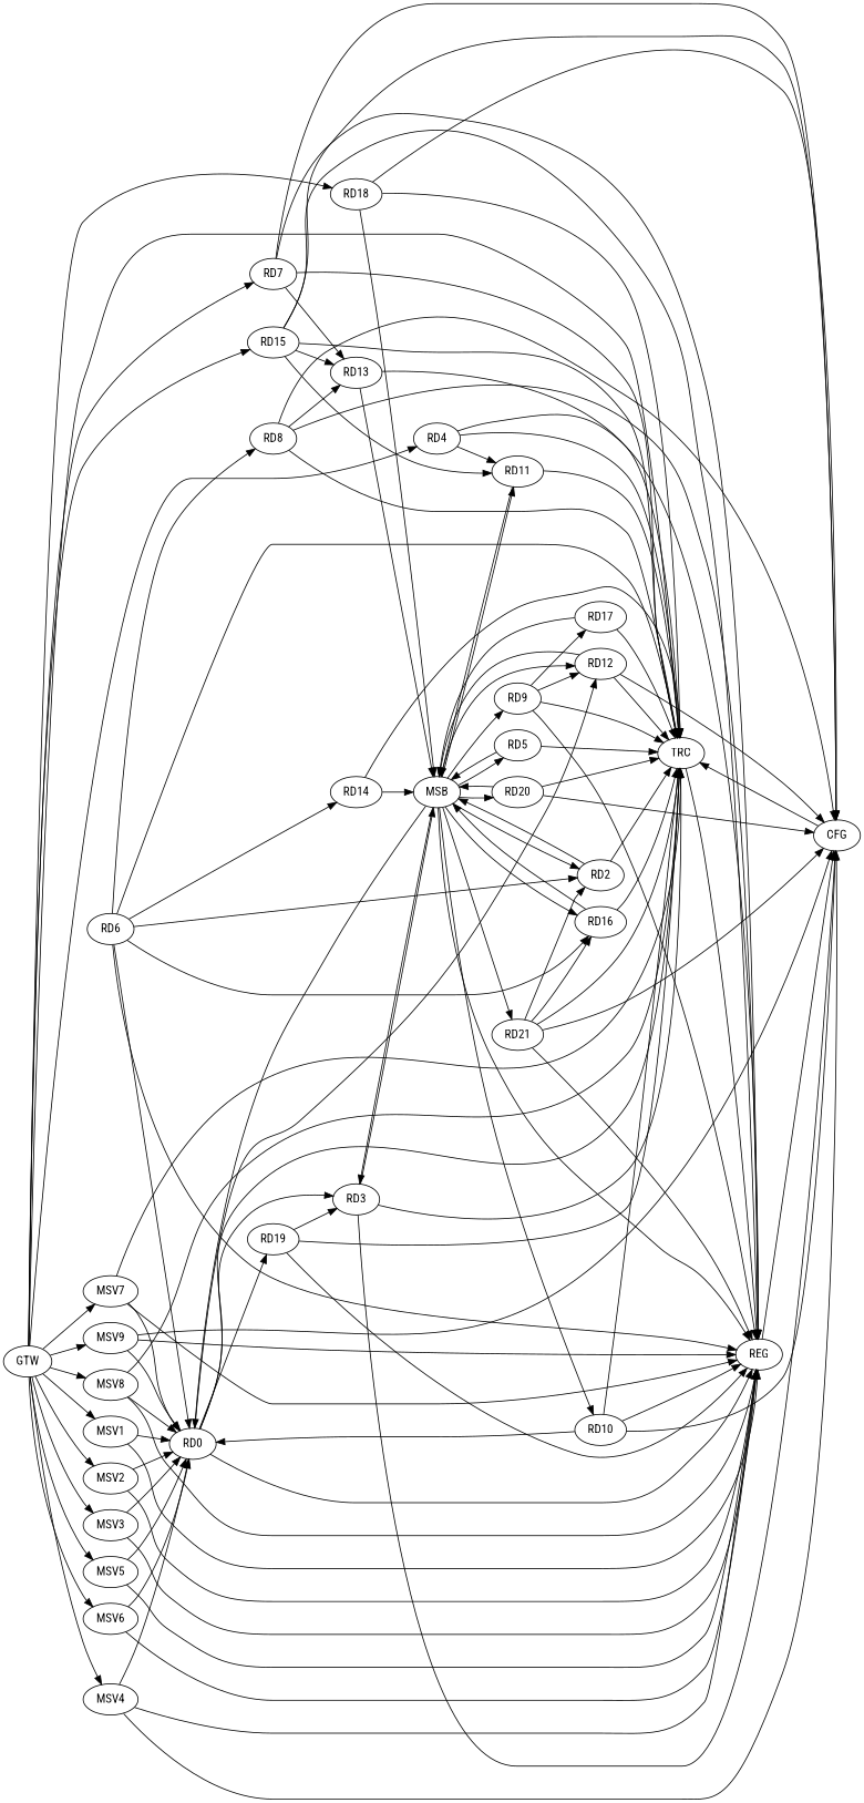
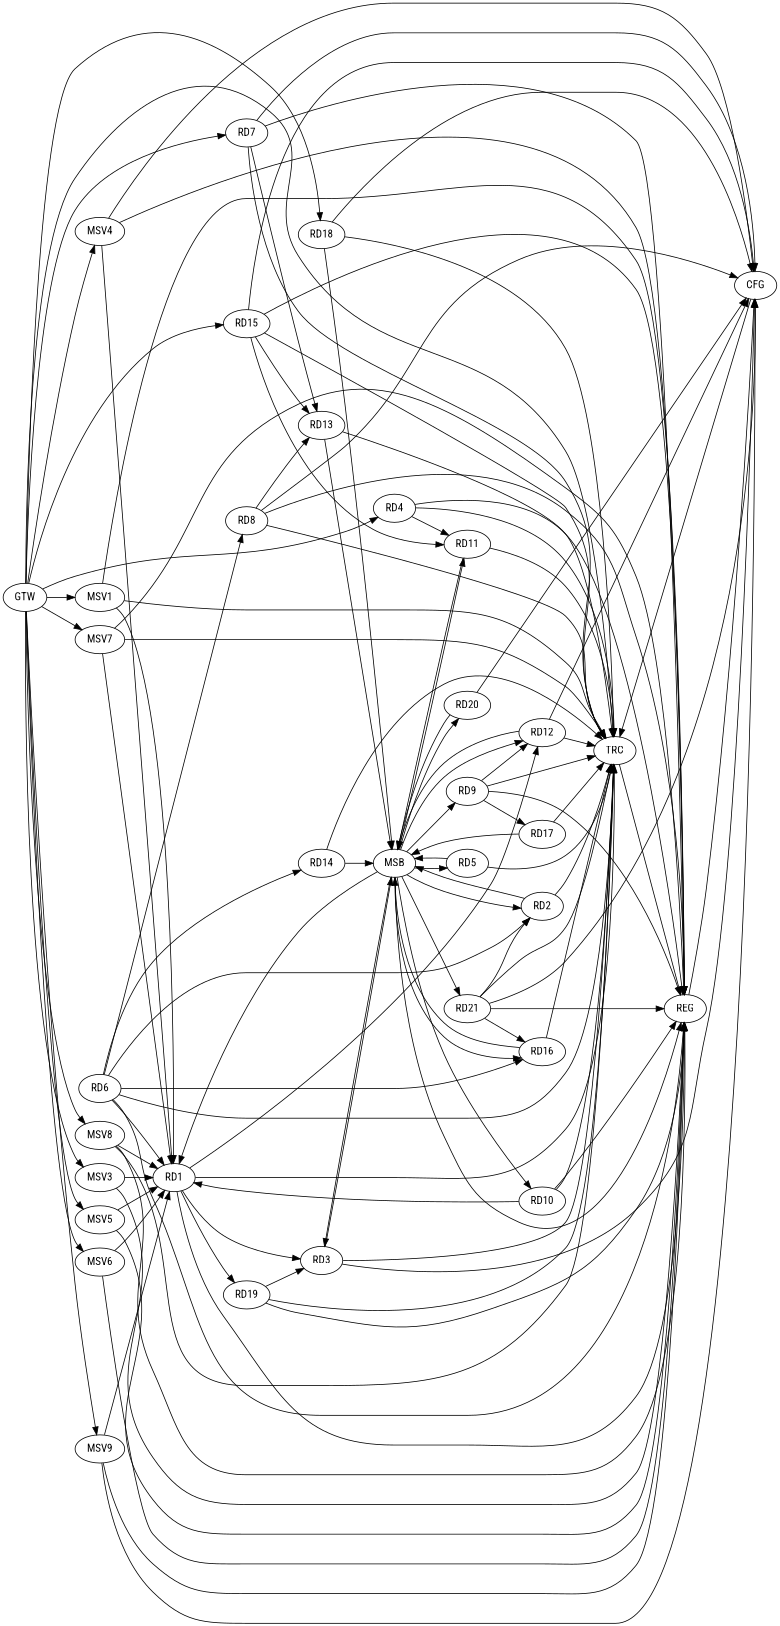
  strict digraph {
    fontname="Roboto Condensed"
    rankdir=LR
    node [fontname="Roboto Condensed"]
    edge [fontname="Roboto Condensed"]
-   n1 [label=RD0]
+   n1 [label=RD1]
    n2 [label=RD3]
    n3 [label=RD12]
    n4 [label=RD19]
    n5 [label=REG]
    n6 [label=TRC]
    n7 [label=MSB]
    n8 [label=CFG]
    n9 [label=RD2]
    n10 [label=RD11]
    n11 [label=RD5]
    n12 [label=RD16]
    n13 [label=RD9]
    n14 [label=RD10]
    n15 [label=RD20]
    n16 [label=RD21]
    n17 [label=RD4]
    n18 [label=RD6]
    n19 [label=RD8]
    n20 [label=RD14]
    n21 [label=RD13]
    n22 [label=RD7]
    n23 [label=RD17]
    n24 [label=RD15]
    n25 [label=RD18]
    n26 [label=GTW]
    n27 [label=MSV1]
-   n28 [label=MSV2]
    n29 [label=MSV3]
    n30 [label=MSV4]
    n31 [label=MSV5]
    n32 [label=MSV6]
    n33 [label=MSV7]
    n34 [label=MSV8]
    n35 [label=MSV9]
    n1 -> n2
    n1 -> n3
    n1 -> n4
    n1 -> n5
    n1 -> n6
    n2 -> n6
    n2 -> n7
    n2 -> n8
    n3 -> n6
    n3 -> n7
    n3 -> n8
    n4 -> n2
    n4 -> n5
    n4 -> n6
    n5 -> n8
    n6 -> n5
    n7 -> n1
    n7 -> n2
    n7 -> n3
    n7 -> n5
    n7 -> n9
    n7 -> n10
    n7 -> n11
    n7 -> n12
    n7 -> n13
    n7 -> n14
    n7 -> n15
    n7 -> n16
    n8 -> n6
    n9 -> n6
    n9 -> n7
    n10 -> n6
    n10 -> n7
    n11 -> n6
    n11 -> n7
    n12 -> n6
    n12 -> n7
    n13 -> n3
    n13 -> n5
    n13 -> n6
    n13 -> n23
    n14 -> n1
    n14 -> n5
    n14 -> n6
-   n14 -> n8
-   n15 -> n6
+   n27 -> n6
    n15 -> n7
    n15 -> n8
    n16 -> n5
    n16 -> n6
    n16 -> n8
    n16 -> n9
    n16 -> n12
    n17 -> n5
    n17 -> n6
    n17 -> n10
    n18 -> n1
    n18 -> n5
    n18 -> n6
    n18 -> n9
    n18 -> n12
    n18 -> n19
    n18 -> n20
    n19 -> n5
    n19 -> n6
    n19 -> n8
    n19 -> n21
    n20 -> n6
    n20 -> n7
    n21 -> n6
    n21 -> n7
    n22 -> n5
    n22 -> n6
    n22 -> n8
    n22 -> n21
    n23 -> n6
    n23 -> n7
    n24 -> n5
    n24 -> n6
    n24 -> n8
    n24 -> n10
    n24 -> n21
    n25 -> n6
    n25 -> n7
    n25 -> n8
    n26 -> n6
    n26 -> n17
    n26 -> n22
    n26 -> n24
    n26 -> n25
    n26 -> n27
-   n26 -> n28
    n26 -> n29
    n26 -> n30
    n26 -> n31
    n26 -> n32
    n26 -> n33
    n26 -> n34
    n26 -> n35
    n27 -> n1
    n27 -> n5
-   n28 -> n1
-   n28 -> n5
    n29 -> n1
    n29 -> n5
    n30 -> n1
    n30 -> n5
    n30 -> n8
    n31 -> n1
    n31 -> n5
    n32 -> n1
    n32 -> n5
    n33 -> n1
    n33 -> n5
    n33 -> n6
    n34 -> n1
    n34 -> n5
    n34 -> n6
    n35 -> n1
    n35 -> n5
    n35 -> n8
  }
